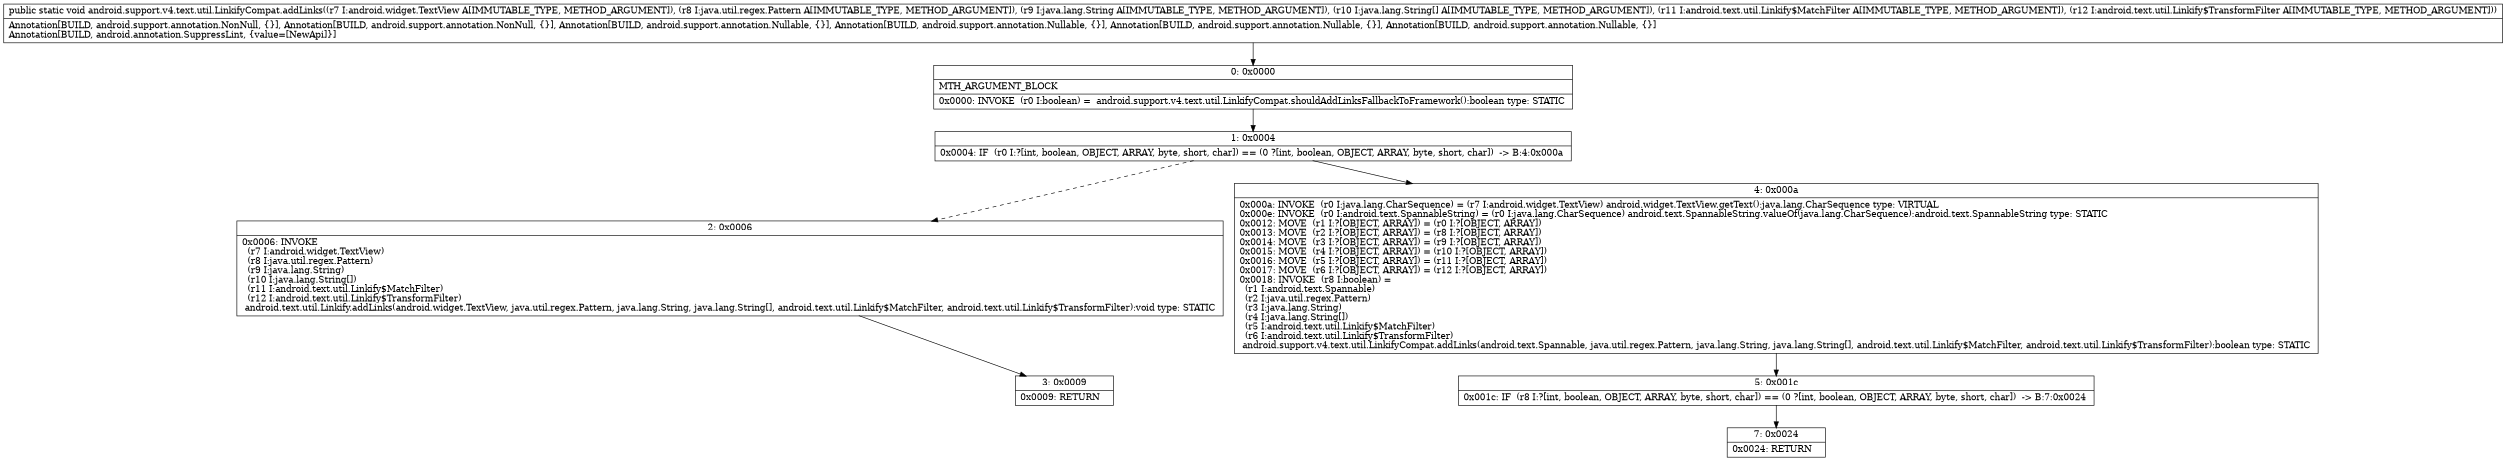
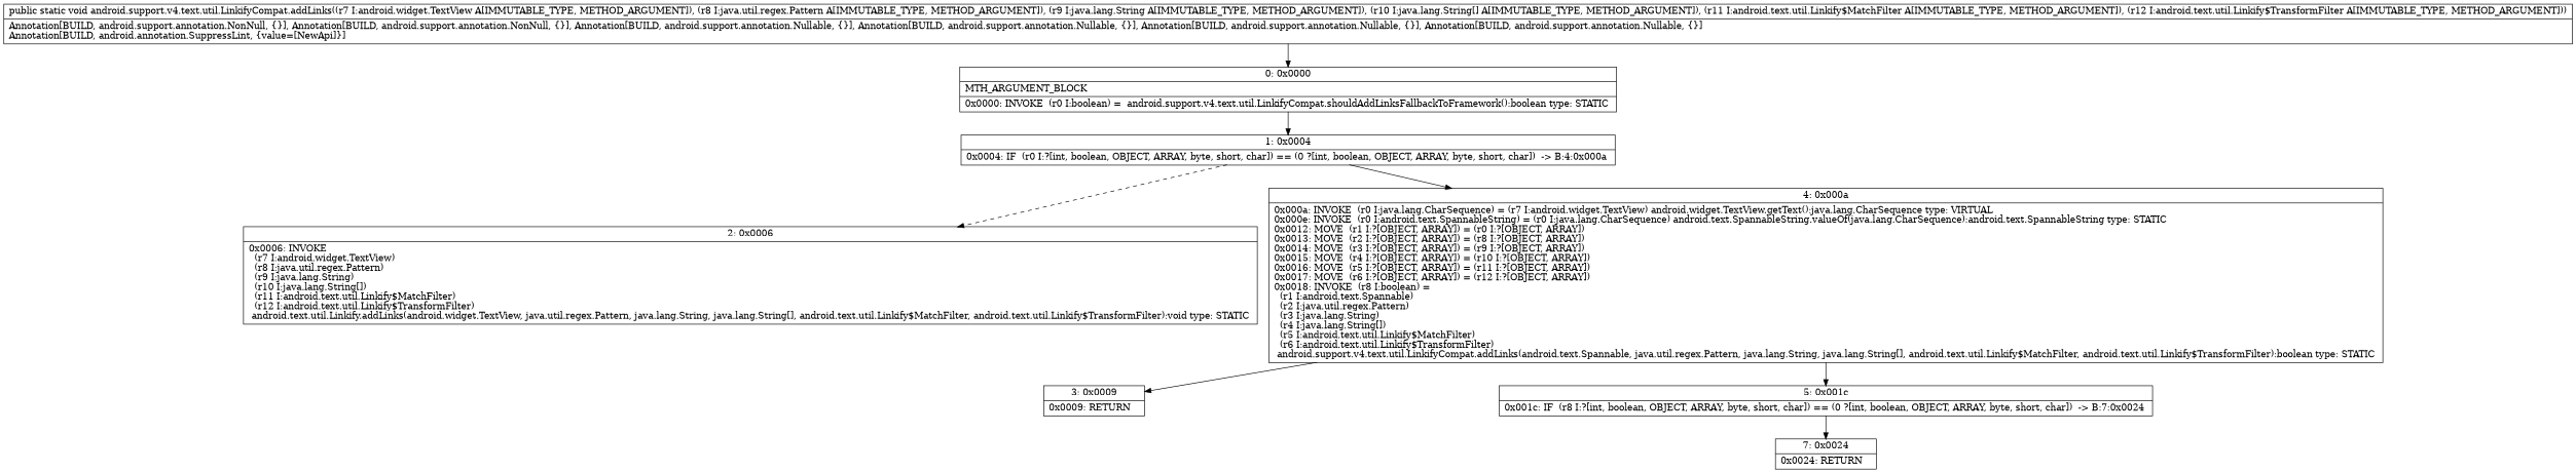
  digraph {
    node [shape=record]
    n1 [label="{0\:\ 0x0000|MTH_ARGUMENT_BLOCK\l|0x0000: INVOKE  (r0 I:boolean) =  android.support.v4.text.util.LinkifyCompat.shouldAddLinksFallbackToFramework():boolean type: STATIC \l}"]
    n2 [label="{1\:\ 0x0004|0x0004: IF  (r0 I:?[int, boolean, OBJECT, ARRAY, byte, short, char]) == (0 ?[int, boolean, OBJECT, ARRAY, byte, short, char])  \-\> B:4:0x000a \l}"]
    n3 [label="{2\:\ 0x0006|0x0006: INVOKE  \l  (r7 I:android.widget.TextView)\l  (r8 I:java.util.regex.Pattern)\l  (r9 I:java.lang.String)\l  (r10 I:java.lang.String[])\l  (r11 I:android.text.util.Linkify$MatchFilter)\l  (r12 I:android.text.util.Linkify$TransformFilter)\l android.text.util.Linkify.addLinks(android.widget.TextView, java.util.regex.Pattern, java.lang.String, java.lang.String[], android.text.util.Linkify$MatchFilter, android.text.util.Linkify$TransformFilter):void type: STATIC \l}"]
    n4 [label="{4\:\ 0x000a|0x000a: INVOKE  (r0 I:java.lang.CharSequence) = (r7 I:android.widget.TextView) android.widget.TextView.getText():java.lang.CharSequence type: VIRTUAL \l0x000e: INVOKE  (r0 I:android.text.SpannableString) = (r0 I:java.lang.CharSequence) android.text.SpannableString.valueOf(java.lang.CharSequence):android.text.SpannableString type: STATIC \l0x0012: MOVE  (r1 I:?[OBJECT, ARRAY]) = (r0 I:?[OBJECT, ARRAY]) \l0x0013: MOVE  (r2 I:?[OBJECT, ARRAY]) = (r8 I:?[OBJECT, ARRAY]) \l0x0014: MOVE  (r3 I:?[OBJECT, ARRAY]) = (r9 I:?[OBJECT, ARRAY]) \l0x0015: MOVE  (r4 I:?[OBJECT, ARRAY]) = (r10 I:?[OBJECT, ARRAY]) \l0x0016: MOVE  (r5 I:?[OBJECT, ARRAY]) = (r11 I:?[OBJECT, ARRAY]) \l0x0017: MOVE  (r6 I:?[OBJECT, ARRAY]) = (r12 I:?[OBJECT, ARRAY]) \l0x0018: INVOKE  (r8 I:boolean) = \l  (r1 I:android.text.Spannable)\l  (r2 I:java.util.regex.Pattern)\l  (r3 I:java.lang.String)\l  (r4 I:java.lang.String[])\l  (r5 I:android.text.util.Linkify$MatchFilter)\l  (r6 I:android.text.util.Linkify$TransformFilter)\l android.support.v4.text.util.LinkifyCompat.addLinks(android.text.Spannable, java.util.regex.Pattern, java.lang.String, java.lang.String[], android.text.util.Linkify$MatchFilter, android.text.util.Linkify$TransformFilter):boolean type: STATIC \l}"]
    n5 [label="{3\:\ 0x0009|0x0009: RETURN   \l}"]
    n6 [label="{5\:\ 0x001c|0x001c: IF  (r8 I:?[int, boolean, OBJECT, ARRAY, byte, short, char]) == (0 ?[int, boolean, OBJECT, ARRAY, byte, short, char])  \-\> B:7:0x0024 \l}"]
    n7 [label="{7\:\ 0x0024|0x0024: RETURN   \l}"]
    n8 [label="{public static void android.support.v4.text.util.LinkifyCompat.addLinks((r7 I:android.widget.TextView A[IMMUTABLE_TYPE, METHOD_ARGUMENT]), (r8 I:java.util.regex.Pattern A[IMMUTABLE_TYPE, METHOD_ARGUMENT]), (r9 I:java.lang.String A[IMMUTABLE_TYPE, METHOD_ARGUMENT]), (r10 I:java.lang.String[] A[IMMUTABLE_TYPE, METHOD_ARGUMENT]), (r11 I:android.text.util.Linkify$MatchFilter A[IMMUTABLE_TYPE, METHOD_ARGUMENT]), (r12 I:android.text.util.Linkify$TransformFilter A[IMMUTABLE_TYPE, METHOD_ARGUMENT]))  | Annotation[BUILD, android.support.annotation.NonNull, \{\}], Annotation[BUILD, android.support.annotation.NonNull, \{\}], Annotation[BUILD, android.support.annotation.Nullable, \{\}], Annotation[BUILD, android.support.annotation.Nullable, \{\}], Annotation[BUILD, android.support.annotation.Nullable, \{\}], Annotation[BUILD, android.support.annotation.Nullable, \{\}]\lAnnotation[BUILD, android.annotation.SuppressLint, \{value=[NewApi]\}]\l}"]
    n1 -> n2
    n2 -> n3 [style=dashed]
    n2 -> n4
-   n3 -> n5
+   n4 -> n5
    n4 -> n6
    n6 -> n7
    n8 -> n1
  }
